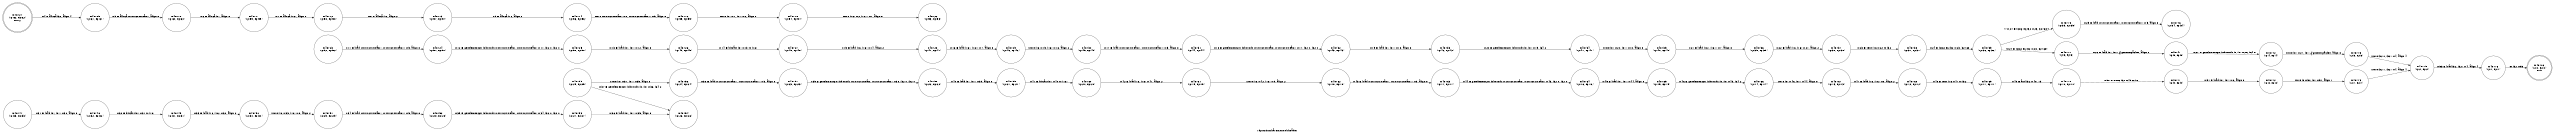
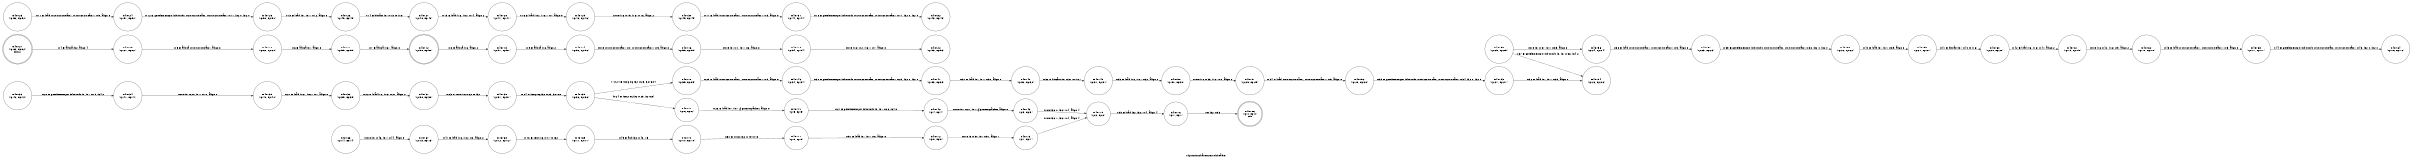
  digraph {
    label=rdp_ts_in_share_control_header
    rankdir=LR
    node [shape=circle]
    n1 [label="N48706\n(rp:0, ep:0)\nexit" shape=doublecircle]
    n2 [label="N48727\n(rp:62, ep:62)\nentry" shape=doublecircle]
    n3 [label="N48709\n(rp:61, ep:61)"]
    n4 [label="N48710\n(rp:60, ep:60)"]
    n5 [label="N48711\n(rp:59, ep:59)"]
-   n6 [label="N48712\n(rp:58, ep:58)"]
+   n6 [label="N48712\n(rp:58, ep:58)" shape=doublecircle]
    n7 [label="N48713\n(rp:57, ep:57)"]
    n8 [label="N48714\n(rp:56, ep:56)"]
    n9 [label="N48716\n(rp:55, ep:55)"]
    n10 [label="N48718\n(rp:54, ep:54)"]
    n11 [label="N48722\n(rp:53, ep:53)"]
    n12 [label="N48723\n(rp:52, ep:52)"]
    n13 [label="N48724\n(rp:51, ep:51)"]
    n14 [label="N48725\n(rp:50, ep:50)"]
    n15 [label="N48726\n(rp:49, ep:49)"]
    n16 [label="N48727\n(rp:48, ep:48)"]
    n17 [label="N48728\n(rp:47, ep:47)"]
    n18 [label="N48729\n(rp:46, ep:46)"]
    n19 [label="N48730\n(rp:45, ep:45)"]
    n20 [label="N48731\n(rp:44, ep:44)"]
    n21 [label="N48732\n(rp:43, ep:43)"]
    n22 [label="N48733\n(rp:42, ep:42)"]
    n23 [label="N48734\n(rp:41, ep:41)"]
    n24 [label="N48735\n(rp:40, ep:40)"]
    n25 [label="N48736\n(rp:39, ep:39)"]
    n26 [label="N48737\n(rp:38, ep:38)"]
    n27 [label="N48738\n(rp:37, ep:37)"]
    n28 [label="N48739\n(rp:36, ep:36)"]
    n29 [label="N48777\n(rp:6, ep:6)"]
    n30 [label="N48778\n(rp:35, ep:35)"]
    n31 [label="N48741\n(rp:5, ep:5)"]
    n32 [label="N48746\n(rp:34, ep:34)"]
    n33 [label="N48742\n(rp:4, ep:4)"]
    n34 [label="N48747\n(rp:33, ep:33)"]
    n35 [label="N48743\n(rp:3, ep:3)"]
    n36 [label="N48775\n(rp:2, ep:2)"]
    n37 [label="N48776\n(rp:1, ep:1)"]
    n38 [label="N48748\n(rp:32, ep:32)"]
    n39 [label="N48749\n(rp:31, ep:31)"]
    n40 [label="N48750\n(rp:30, ep:30)"]
    n41 [label="N48751\n(rp:29, ep:29)"]
    n42 [label="N48752\n(rp:28, ep:28)"]
    n43 [label="N48753\n(rp:27, ep:27)"]
    n44 [label="N48754\n(rp:26, ep:26)"]
    n45 [label="N48755\n(rp:25, ep:25)"]
    n46 [label="N48756\n(rp:24, ep:24)"]
    n47 [label="N48757\n(rp:23, ep:23)"]
    n48 [label="N48758\n(rp:22, ep:22)"]
    n49 [label="N48759\n(rp:21, ep:21)"]
    n50 [label="N48760\n(rp:20, ep:20)"]
    n51 [label="N48761\n(rp:19, ep:19)"]
    n52 [label="N48762\n(rp:18, ep:18)"]
    n53 [label="N48763\n(rp:17, ep:17)"]
    n54 [label="N48764\n(rp:16, ep:16)"]
-   n55 [label="N48765\n(rp:15, ep:15)"]
    n56 [label="N48766\n(rp:14, ep:14)"]
    n57 [label="N48767\n(rp:13, ep:13)"]
    n58 [label="N48768\n(rp:12, ep:12)"]
    n59 [label="N48769\n(rp:11, ep:11)"]
    n60 [label="N48770\n(rp:10, ep:10)"]
    n61 [label="N48771\n(rp:9, ep:9)"]
    n62 [label="N48772\n(rp:8, ep:8)"]
    n63 [label="N48773\n(rp:7, ep:7)"]
    n2 -> n3 [label="%4 = alloca i32, align 4"]
    n3 -> n4 [label="%5 = alloca %struct.stream*, align 8"]
    n4 -> n5 [label="%6 = alloca i8*, align 8"]
    n5 -> n6 [label="%7 = alloca i16*, align 8"]
    n6 -> n7 [label="%8 = alloca i16, align 2"]
    n7 -> n8 [label="%9 = alloca i16, align 2"]
    n8 -> n9 [label="store %struct.stream* %0, %struct.stream** %5, align 8"]
    n9 -> n10 [label="store i8* %1, i8** %6, align 8"]
    n10 -> n11 [label="store i16* %2, i16** %7, align 8"]
    n12 -> n13 [label="%11 = load %struct.stream*, %struct.stream** %5, align 8"]
    n13 -> n14 [label="%12 = getelementptr inbounds %struct.stream, %struct.stream* %11, i32 0, i32 0"]
    n14 -> n15 [label="%13 = load i8*, i8** %12, align 8"]
    n15 -> n16 [label="%14 = bitcast i8* %13 to i16*"]
    n16 -> n17 [label="%15 = load i16, i16* %14, align 2"]
    n17 -> n18 [label="%16 = load i16*, i16** %7, align 8"]
    n18 -> n19 [label="store i16 %15, i16* %16, align 2"]
    n19 -> n20 [label="%17 = load %struct.stream*, %struct.stream** %5, align 8"]
    n20 -> n21 [label="%18 = getelementptr inbounds %struct.stream, %struct.stream* %17, i32 0, i32 0"]
-   n21 -> n22 [label="%19 = load i8*, i8** %18, align 8"]
    n22 -> n23 [label="%20 = getelementptr inbounds i8, i8* %19, i64 2"]
    n23 -> n24 [label="store i8* %20, i8** %18, align 8"]
    n24 -> n25 [label="%21 = load i16*, i16** %7, align 8"]
    n25 -> n26 [label="%22 = load i16, i16* %21, align 2"]
    n26 -> n27 [label="%23 = zext i16 %22 to i32"]
    n27 -> n28 [label="%24 = icmp eq i32 %23, 32768"]
    n28 -> n29 [label="[%24 = icmp eq i32 %23, 32768]"]
    n28 -> n30 [label="[!(%24 = icmp eq i32 %23, 32768)]"]
    n29 -> n31 [label="%26 = load i8*, i8** @g_next_packet, align 8"]
    n30 -> n32 [label="%29 = load %struct.stream*, %struct.stream** %5, align 8"]
    n31 -> n33 [label="%27 = getelementptr inbounds i8, i8* %26, i64 8"]
+   n32 -> n34 [label="%30 = getelementptr inbounds %struct.stream, %struct.stream* %29, i32 0, i32 0"]
    n33 -> n35 [label="store i8* %27, i8** @g_next_packet, align 8"]
    n34 -> n38 [label="%31 = load i8*, i8** %30, align 8"]
    n35 -> n36 [label="store i32 0, i32* %4, align 4"]
    n36 -> n37 [label="%53 = load i32, i32* %4, align 4"]
    n37 -> n1 [label="ret i32 %53"]
    n38 -> n39 [label="%32 = bitcast i8* %31 to i16*"]
    n39 -> n40 [label="%33 = load i16, i16* %32, align 2"]
    n40 -> n41 [label="store i16 %33, i16* %8, align 2"]
    n41 -> n42 [label="%34 = load %struct.stream*, %struct.stream** %5, align 8"]
    n42 -> n43 [label="%35 = getelementptr inbounds %struct.stream, %struct.stream* %34, i32 0, i32 0"]
    n43 -> n44 [label="%36 = load i8*, i8** %35, align 8"]
    n45 -> n44 [label="%37 = getelementptr inbounds i8, i8* %36, i64 2"]
    n45 -> n46 [label="store i8* %37, i8** %35, align 8"]
    n46 -> n47 [label="%38 = load %struct.stream*, %struct.stream** %5, align 8"]
    n47 -> n48 [label="%39 = getelementptr inbounds %struct.stream, %struct.stream* %38, i32 0, i32 0"]
    n48 -> n49 [label="%40 = load i8*, i8** %39, align 8"]
    n49 -> n50 [label="%41 = bitcast i8* %40 to i16*"]
    n50 -> n51 [label="%42 = load i16, i16* %41, align 2"]
    n51 -> n52 [label="store i16 %42, i16* %9, align 2"]
    n52 -> n53 [label="%43 = load %struct.stream*, %struct.stream** %5, align 8"]
    n53 -> n54 [label="%44 = getelementptr inbounds %struct.stream, %struct.stream* %43, i32 0, i32 0"]
-   n54 -> n55 [label="%45 = load i8*, i8** %44, align 8"]
-   n55 -> n56 [label="%46 = getelementptr inbounds i8, i8* %45, i64 2"]
    n56 -> n57 [label="store i8* %46, i8** %44, align 8"]
    n57 -> n58 [label="%47 = load i16, i16* %8, align 2"]
    n58 -> n59 [label="%48 = zext i16 %47 to i32"]
    n59 -> n60 [label="%49 = and i32 %48, 15"]
    n60 -> n61 [label="%50 = trunc i32 %49 to i8"]
    n61 -> n62 [label="%51 = load i8*, i8** %6, align 8"]
    n62 -> n63 [label="store i8 %50, i8* %51, align 1"]
    n63 -> n36 [label="store i32 1, i32* %4, align 4"]
  }
